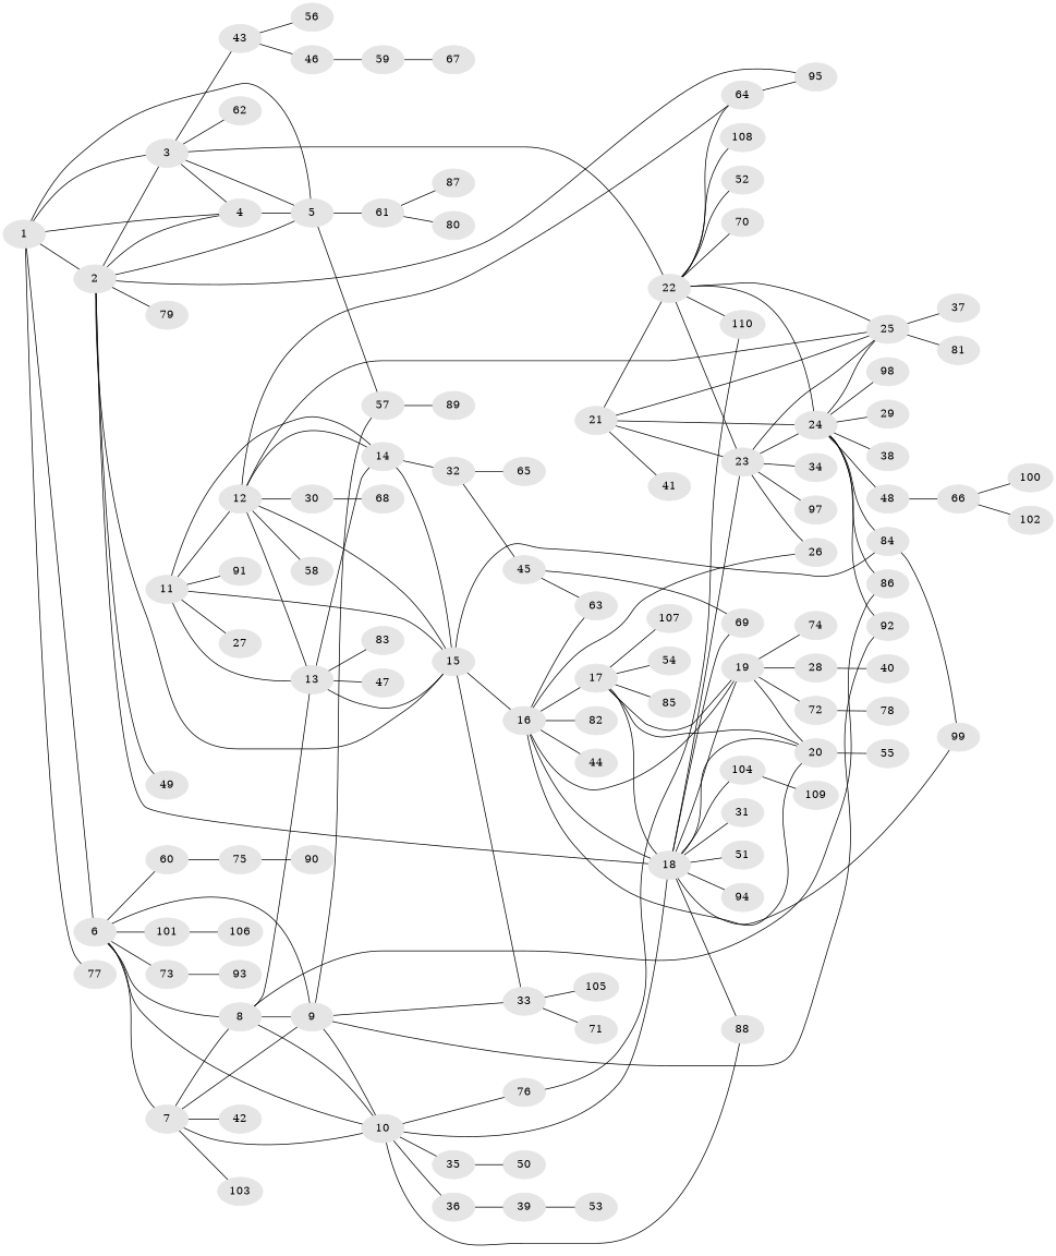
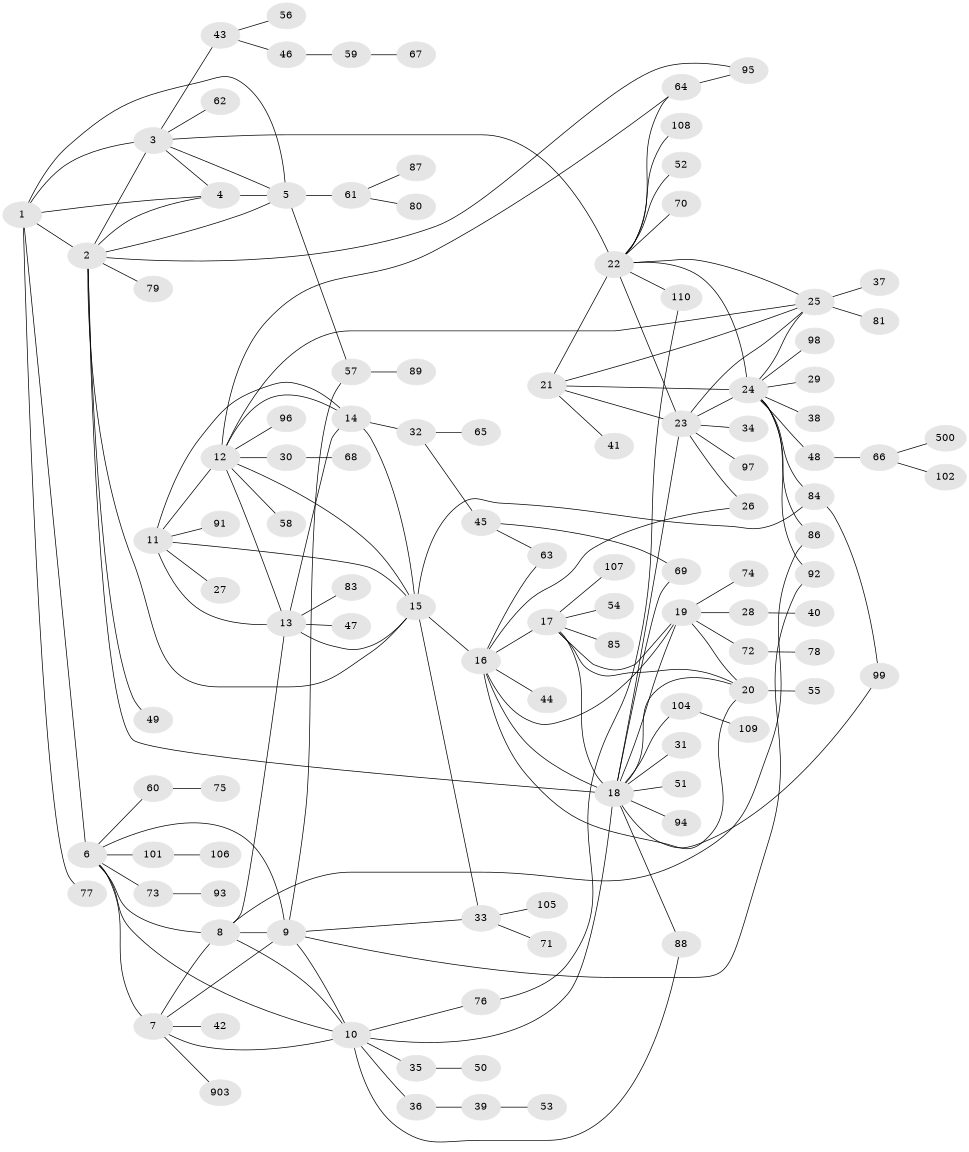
  graph {
    rankdir=LR
    node [color=gray90 style=filled]
    1
    2
    3
    4
    5
    6
    77
    15
    18
    49
    79
    95
    22
    43
    62
    57
    61
    7
    8
    9
    10
    60
    73
    101
    33
    16
    84
    88
    19
    20
    23
    31
    51
    69
    94
    99
    104
    25
    64
    24
    52
    70
    108
    110
    46
    56
    89
    80
    87
    42
-   103
+   103 [label=903]
    13
    86
    92
    35
    36
    76
    75
    93
    106
    14
    47
    83
    71
    105
    50
    39
    11
    12
    27
    91
    30
    58
+   96
    32
    37
    81
    68
    45
    65
    17
    26
    44
    63
-   82
    54
    85
    107
    28
    72
    74
    55
    34
    97
    109
    40
    78
    21
    41
    29
    38
    48
    98
    66
    53
    59
    67
-   100
+   100 [label=500]
    102
-   90
    1 -- 2
    1 -- 3
    1 -- 4
    1 -- 5
    1 -- 6
    1 -- 77
    2 -- 3
    2 -- 4
    2 -- 5
    2 -- 15
    2 -- 18
    2 -- 49
    2 -- 79
    2 -- 95
    3 -- 4
    3 -- 5
    3 -- 22
    3 -- 43
    3 -- 62
    4 -- 5
    5 -- 57
    5 -- 61
    6 -- 7
    6 -- 8
    6 -- 9
    6 -- 10
    6 -- 60
    6 -- 73
    6 -- 101
    15 -- 33
    15 -- 16
    15 -- 84
    18 -- 88
    18 -- 19
    18 -- 20
    18 -- 23
    18 -- 31
    18 -- 51
    18 -- 69
    18 -- 94
    18 -- 99
    18 -- 104
    22 -- 23
    22 -- 25
    22 -- 64
    22 -- 24
    22 -- 52
    22 -- 70
    22 -- 108
    22 -- 110
    43 -- 46
    43 -- 56
    57 -- 89
    61 -- 80
    61 -- 87
    7 -- 8
    7 -- 9
    7 -- 10
    7 -- 42
    7 -- 103
    8 -- 9
    8 -- 10
    8 -- 13
    8 -- 86
    9 -- 57
    9 -- 10
    9 -- 33
    9 -- 92
    10 -- 18
    10 -- 88
    10 -- 35
    10 -- 36
    10 -- 76
    60 -- 75
    73 -- 93
    101 -- 106
    33 -- 71
    33 -- 105
    16 -- 18
    16 -- 19
    16 -- 20
    16 -- 17
    16 -- 26
    16 -- 44
    16 -- 63
-   16 -- 82
    84 -- 99
    19 -- 20
    19 -- 28
    19 -- 72
    19 -- 74
    20 -- 55
    23 -- 25
    23 -- 24
    23 -- 26
    23 -- 34
    23 -- 97
    104 -- 109
    25 -- 37
    25 -- 81
    64 -- 95
    24 -- 84
    24 -- 25
    24 -- 86
    24 -- 92
    24 -- 29
    24 -- 38
    24 -- 48
    24 -- 98
    46 -- 59
    13 -- 15
    13 -- 14
    13 -- 47
    13 -- 83
    35 -- 50
    36 -- 39
    76 -- 110
-   75 -- 90
    14 -- 15
    14 -- 32
    39 -- 53
    11 -- 15
    11 -- 13
    11 -- 14
    11 -- 12
    11 -- 27
    11 -- 91
    12 -- 15
    12 -- 25
    12 -- 64
    12 -- 13
    12 -- 14
    12 -- 30
    12 -- 58
+   12 -- 96
    30 -- 68
    32 -- 45
    32 -- 65
    45 -- 69
    45 -- 63
    17 -- 18
    17 -- 19
    17 -- 20
    17 -- 54
    17 -- 85
    17 -- 107
    28 -- 40
    72 -- 78
    21 -- 22
    21 -- 23
    21 -- 25
    21 -- 24
    21 -- 41
    48 -- 66
    66 -- 100
    66 -- 102
    59 -- 67
  }
